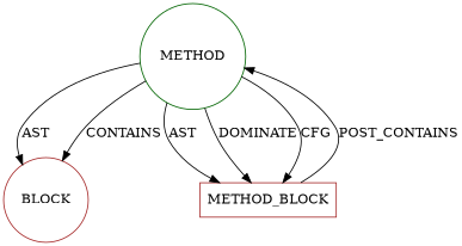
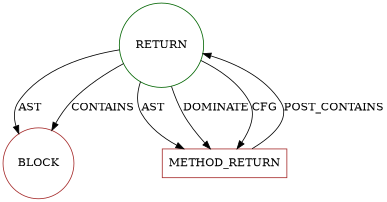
  digraph {
    node [CODE="<empty>" color=brown shape=circle TYPE_FULL_NAME=ANY]
-   n1 [AST_PARENT_FULL_NAME="<global>" AST_PARENT_TYPE=NAMESPACE_BLOCK FILENAME="messenger_v2.c" FULL_NAME="messenger_v2.c:37:37:FRAME_TAG_CLIENT_IDENT:0" IS_EXTERNAL=true LINE_NUMBER=37 LINE_NUMBER_END=37 NAME=FRAME_TAG_CLIENT_IDENT ORDER=0 color=darkgreen label=METHOD TYPE_FULL_NAME=""]
+   n1 [AST_PARENT_FULL_NAME="<global>" AST_PARENT_TYPE=NAMESPACE_BLOCK FILENAME="messenger_v2.c" FULL_NAME="messenger_v2.c:37:37:FRAME_TAG_CLIENT_IDENT:0" IS_EXTERNAL=true LINE_NUMBER=37 LINE_NUMBER_END=37 NAME=FRAME_TAG_CLIENT_IDENT ORDER=0 color=darkgreen label=RETURN TYPE_FULL_NAME=""]
    n2 [ARGUMENT_INDEX=1 ORDER=1 label=BLOCK]
-   n3 [CODE=RET EVALUATION_STRATEGY=BY_VALUE ORDER=2 label=METHOD_BLOCK shape=box]
+   n3 [CODE=RET EVALUATION_STRATEGY=BY_VALUE ORDER=2 label=METHOD_RETURN shape=box]
    n1 -> n2 [label=AST]
    n1 -> n2 [label=CONTAINS]
    n1 -> n3 [label=AST]
    n1 -> n3 [label=DOMINATE]
    n1 -> n3 [label=CFG]
    n3 -> n1 [label=POST_CONTAINS]
  }
